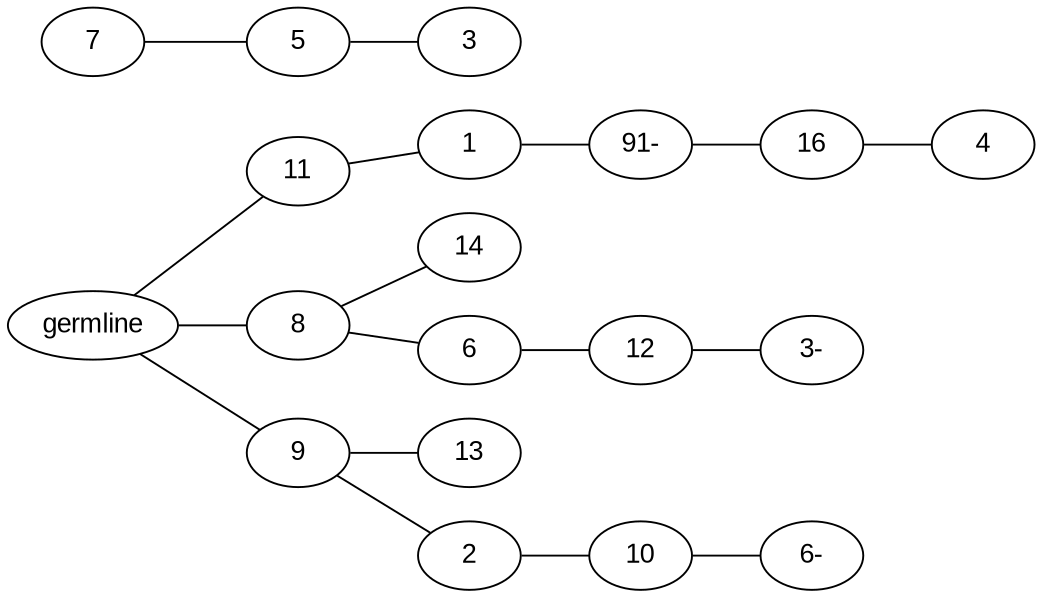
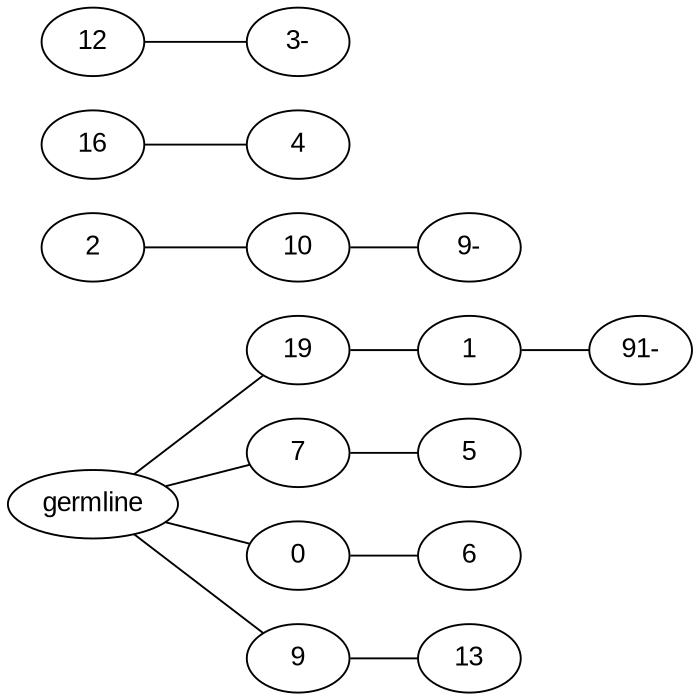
  graph {
    fontname="Liberation Sans"
    rankdir=LR
    node [fontname="Liberation Sans"]
    edge [fontname="Liberation Sans"]
    n1 [label=germline]
-   n2 [label=11]
+   n2 [label=19]
    n3 [label=7]
-   n4 [label=8]
+   n4 [label=0]
    n5 [label=9]
    n6 [label=1]
    n7 [label=5]
-   n8 [label=14]
    n9 [label=6]
    n10 [label=13]
    n11 [label=2]
    n12 [label="91-"]
    n13 [label=16]
    n14 [label=4]
-   n15 [label=3]
    n16 [label=12]
    n17 [label="3-"]
    n18 [label=10]
-   n19 [label="6-"]
+   n19 [label="9-"]
    n1 -- n2
+   n1 -- n3
    n1 -- n4
    n1 -- n5
    n2 -- n6
    n3 -- n7
-   n4 -- n8
    n4 -- n9
    n5 -- n10
-   n5 -- n11
    n6 -- n12
-   n7 -- n15
-   n9 -- n16
    n11 -- n18
-   n12 -- n13
    n13 -- n14
    n16 -- n17
    n18 -- n19
  }
